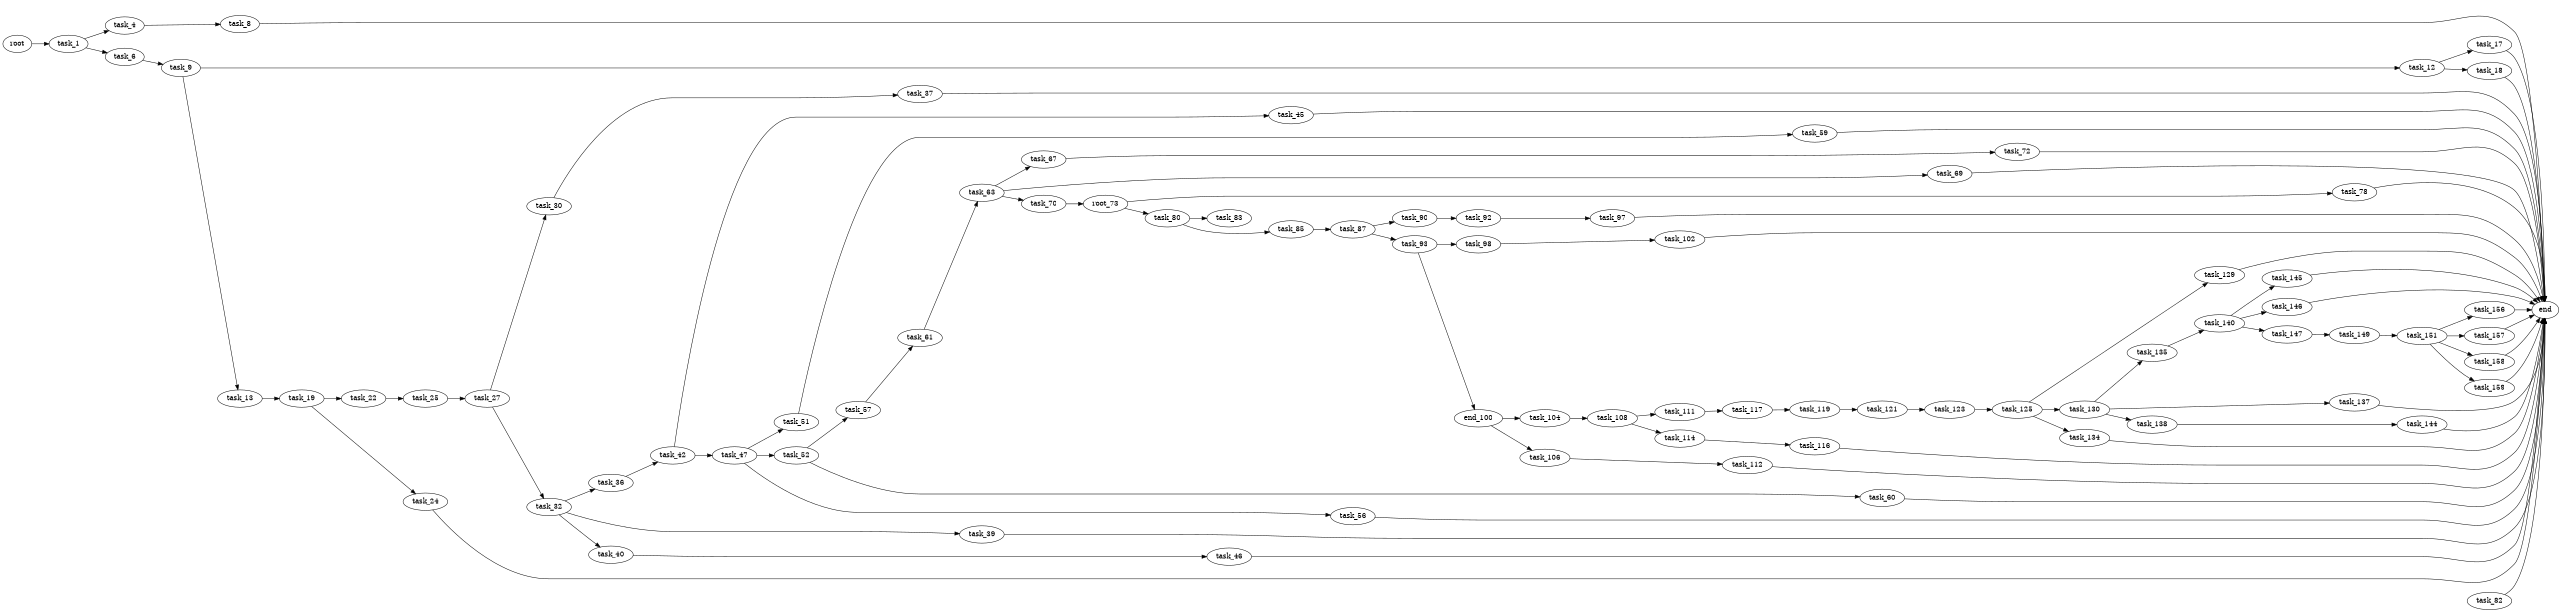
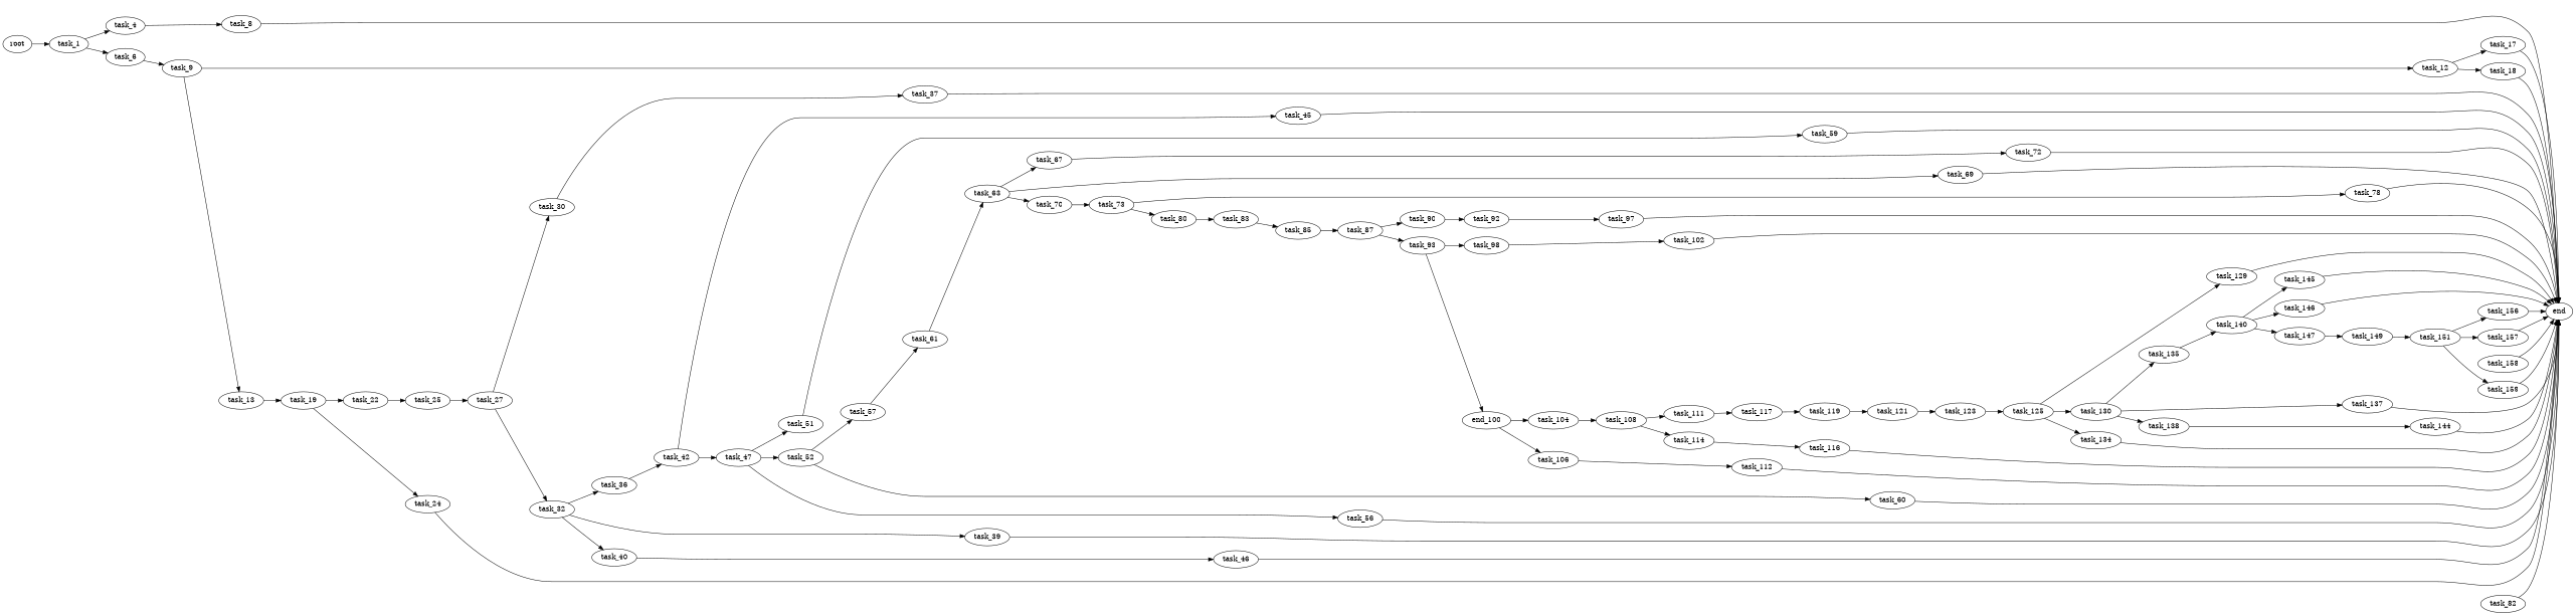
  digraph {
    rankdir=LR
    root
    task_1
    task_4
    task_6
    task_8
    task_9
    end
    task_12
    task_13
    task_17
    task_18
    task_19
    task_22
    task_24
    task_25
    task_27
    task_30
    task_32
    task_37
    task_36
    task_39
    task_40
    task_42
    task_46
    task_45
    task_47
    task_51
    task_52
    task_56
    task_59
    task_57
    task_60
    task_61
    task_63
    task_67
    task_69
    task_70
    task_72
-   task_73 [label=root_73]
+   task_73
    task_78
    task_80
    task_83
    task_82
    task_85
    task_87
    task_90
    task_93
    task_92
    task_98
    n50 [label=end_100]
    task_97
    n52 [label=task_102]
    task_104
    task_106
    task_108
    task_112
    task_111
    task_114
    task_117
    task_116
    task_119
    task_121
    task_123
    task_125
    task_129
    task_130
    task_134
    task_135
    task_137
    task_138
    task_140
    task_144
    task_145
    task_146
    task_147
    task_149
    task_151
    task_156
    task_157
    task_158
    task_159
    root -> task_1
    task_1 -> task_4
    task_1 -> task_6
    task_4 -> task_8
    task_6 -> task_9
    task_8 -> end
    task_9 -> task_12
    task_9 -> task_13
    task_12 -> task_17
    task_12 -> task_18
    task_13 -> task_19
    task_17 -> end
    task_18 -> end
    task_19 -> task_22
    task_19 -> task_24
    task_22 -> task_25
    task_24 -> end
    task_25 -> task_27
    task_27 -> task_30
    task_27 -> task_32
    task_30 -> task_37
    task_32 -> task_36
    task_32 -> task_39
    task_32 -> task_40
    task_37 -> end
    task_36 -> task_42
    task_39 -> end
    task_40 -> task_46
    task_42 -> task_45
    task_42 -> task_47
    task_46 -> end
    task_45 -> end
    task_47 -> task_51
    task_47 -> task_52
    task_47 -> task_56
    task_51 -> task_59
    task_52 -> task_57
    task_52 -> task_60
    task_56 -> end
    task_59 -> end
    task_57 -> task_61
    task_60 -> end
    task_61 -> task_63
    task_63 -> task_67
    task_63 -> task_69
    task_63 -> task_70
    task_67 -> task_72
    task_69 -> end
    task_70 -> task_73
    task_72 -> end
    task_73 -> task_78
    task_73 -> task_80
    task_78 -> end
    task_80 -> task_83
-   task_80 -> task_85
+   task_83 -> task_85
    task_82 -> end
    task_85 -> task_87
    task_87 -> task_90
    task_87 -> task_93
    task_90 -> task_92
    task_93 -> task_98
    task_93 -> n50
    task_92 -> task_97
    task_98 -> n52
    n50 -> task_104
    n50 -> task_106
    task_97 -> end
    n52 -> end
    task_104 -> task_108
    task_106 -> task_112
    task_108 -> task_111
    task_108 -> task_114
    task_112 -> end
    task_111 -> task_117
    task_114 -> task_116
    task_117 -> task_119
    task_116 -> end
    task_119 -> task_121
    task_121 -> task_123
    task_123 -> task_125
    task_125 -> task_129
    task_125 -> task_130
    task_125 -> task_134
    task_129 -> end
    task_130 -> task_135
    task_130 -> task_137
    task_130 -> task_138
    task_134 -> end
    task_135 -> task_140
    task_137 -> end
    task_138 -> task_144
    task_140 -> task_145
    task_140 -> task_146
    task_140 -> task_147
    task_144 -> end
    task_145 -> end
    task_146 -> end
    task_147 -> task_149
    task_149 -> task_151
    task_151 -> task_156
    task_151 -> task_157
-   task_151 -> task_158
    task_151 -> task_159
    task_156 -> end
    task_157 -> end
    task_158 -> end
    task_159 -> end
  }
